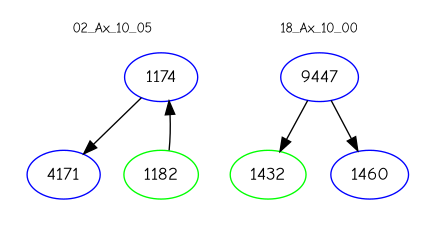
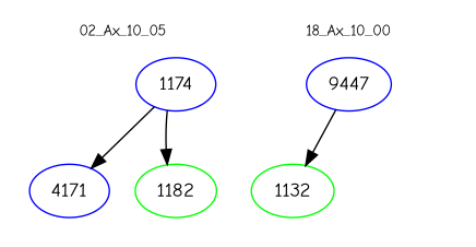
  digraph {
    fontname="Comic Neue"
    node [color=blue fontname="Comic Neue"]
    edge [color=black fontname="Comic Neue"]
    n1 [label=1174]
    n2 [label=4171]
    n3 [color=green label=1182]
    n4 [label=9447]
-   n5 [color=green label=1432]
-   n6 [label=1460]
+   n5 [color=green label=1132]
    subgraph cluster_1 {
      color=white
      fontsize=10
      label="02_Ax_10_05"
      n1
      n2
      n3
    }
    subgraph cluster_2 {
      color=white
      fontsize=10
      label="18_Ax_10_00"
      n4
      n5
-     n6
    }
    n1 -> n2
-   n3 -> n1
+   n1 -> n3
    n4 -> n5
-   n4 -> n6
  }
